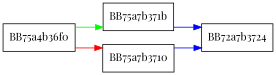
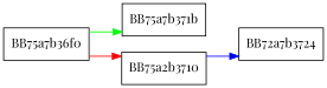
  digraph {
    fontname="Playfair Display"
    rankdir=LR
    splines=ortho
    node [fontname="Playfair Display" shape=box]
    edge [color=blue fontname="Playfair Display"]
-   BB75a7b36f0 [label=BB75a4b36f0]
+   BB75a7b36f0
    BB75a7b371b
-   BB75a7b3710
+   BB75a7b3710 [label=BB75a2b3710]
    n4 [label=BB72a7b3724]
    BB75a7b36f0 -> BB75a7b371b [color=green]
    BB75a7b36f0 -> BB75a7b3710 [color=red]
-   BB75a7b371b -> n4
    BB75a7b3710 -> n4
  }
